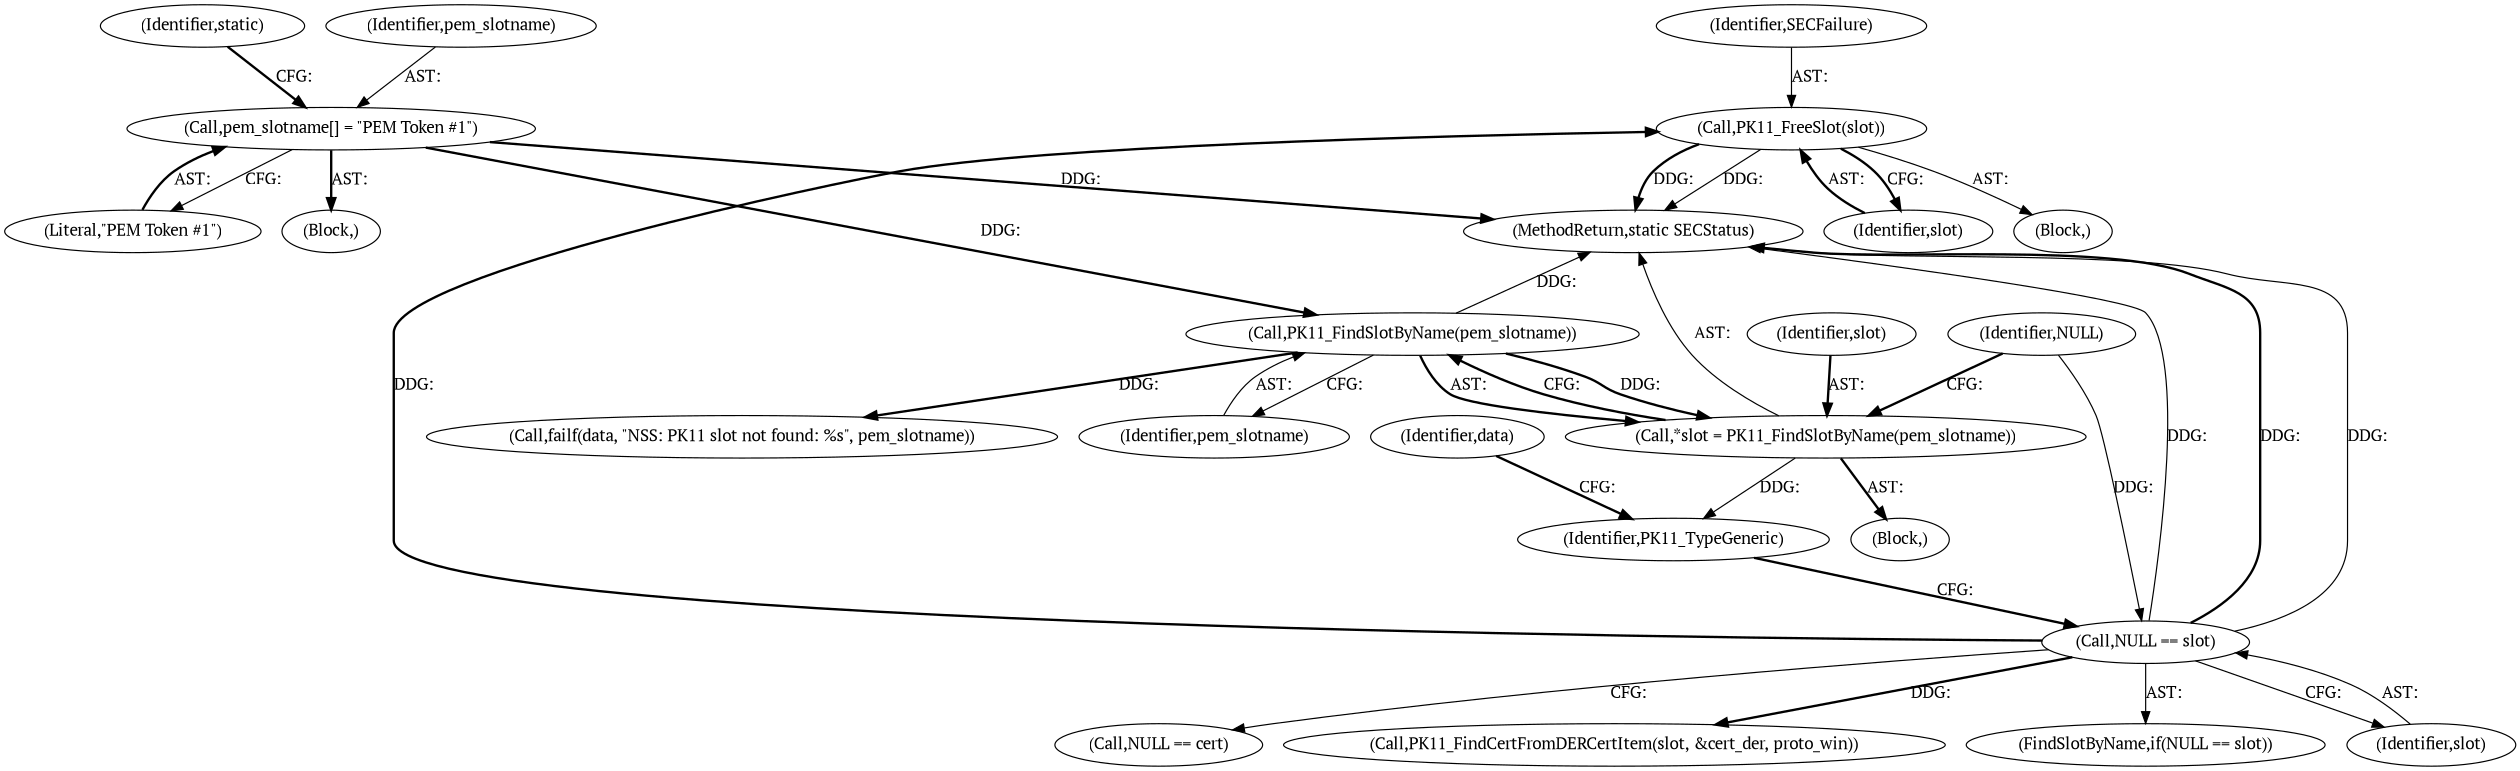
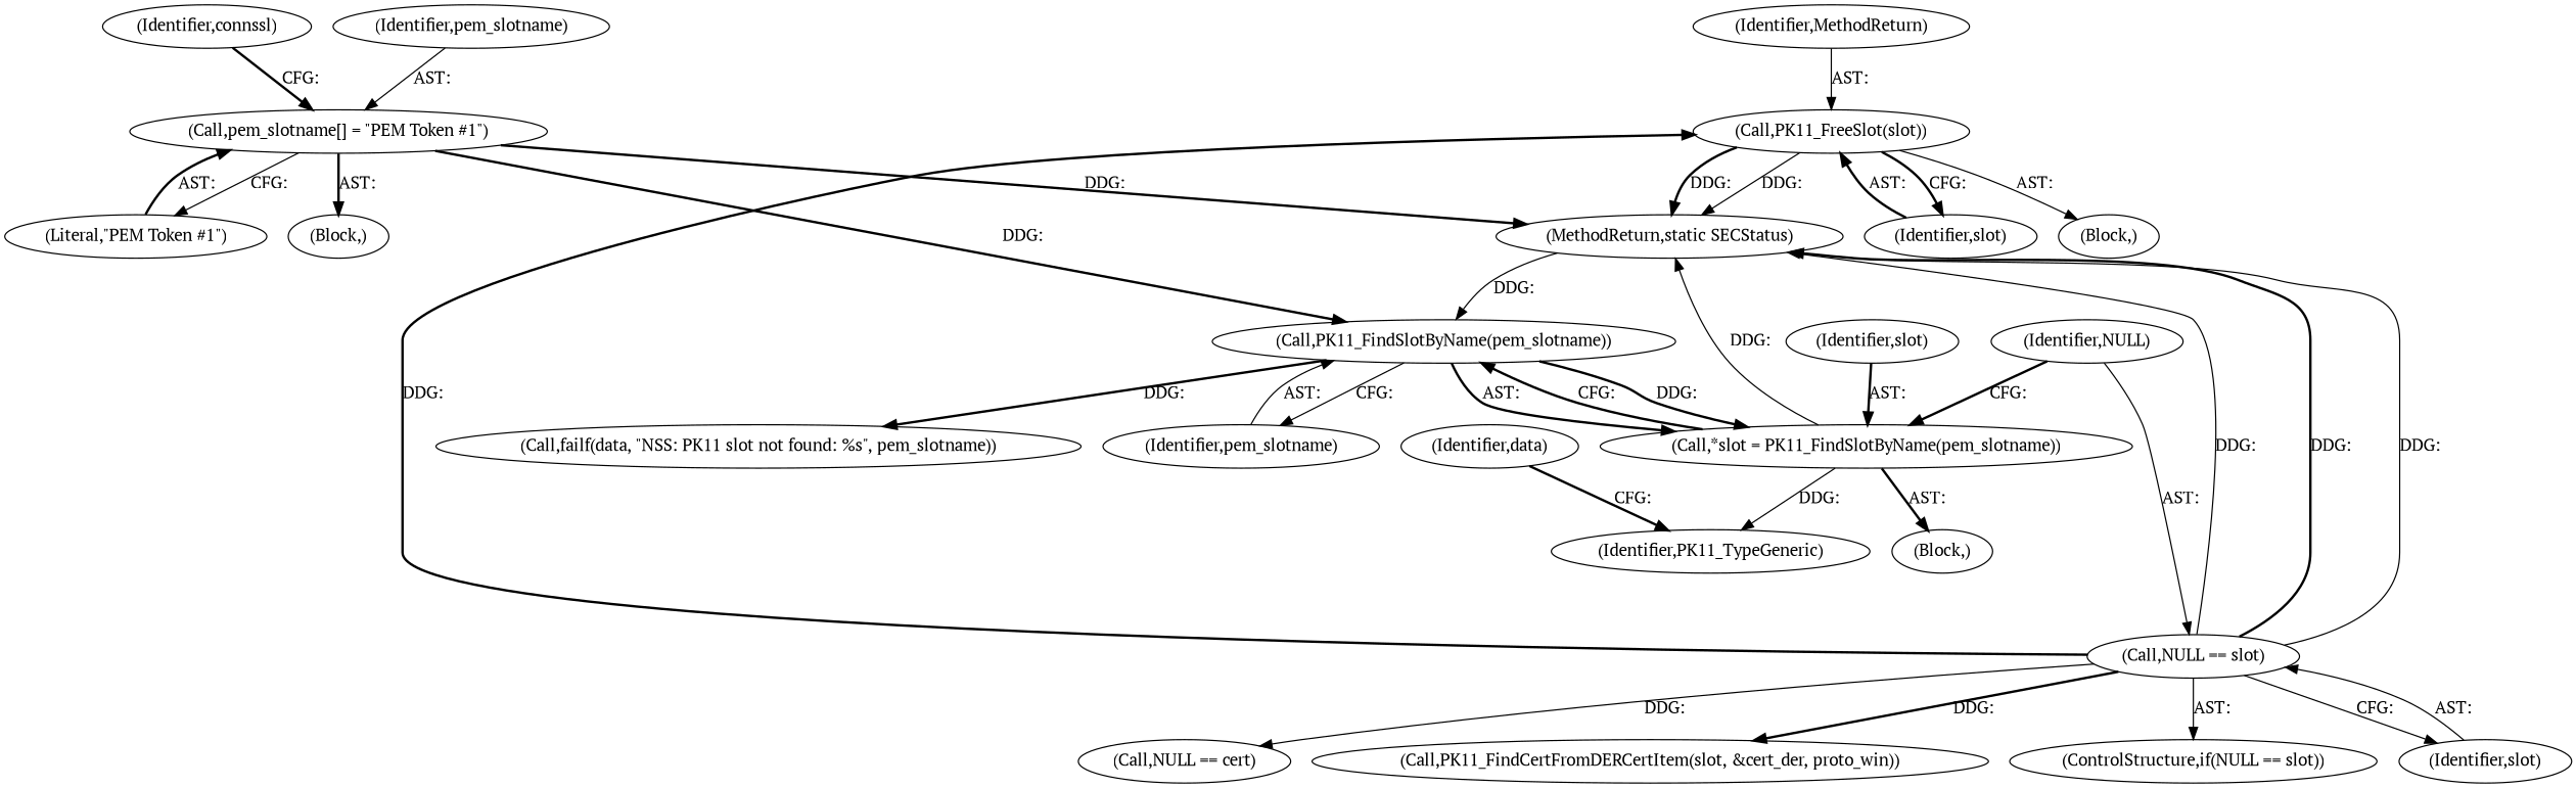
  digraph {
    fontname="PT Serif"
    node [fontname="PT Serif"]
    edge [fontname="PT Serif" style=bold]
    n1 [label="(Call,PK11_FreeSlot(slot))"]
    n2 [label="(Block,)"]
    n3 [label="(MethodReturn,static SECStatus)"]
    n4 [label="(Identifier,slot)"]
    n5 [label="(Call,NULL == slot)"]
    n6 [label="(Call,NULL == cert)"]
    n7 [label="(Call,PK11_FindCertFromDERCertItem(slot, &cert_der, proto_win))"]
-   n8 [label="(FindSlotByName,if(NULL == slot))"]
+   n8 [label="(ControlStructure,if(NULL == slot))"]
    n9 [label="(Identifier,slot)"]
    n10 [label="(Call,*slot = PK11_FindSlotByName(pem_slotname))"]
    n11 [label="(Call,PK11_FindSlotByName(pem_slotname))"]
    n12 [label="(Block,)"]
    n13 [label="(Identifier,PK11_TypeGeneric)"]
    n14 [label="(Call,failf(data, \"NSS: PK11 slot not found: %s\", pem_slotname))"]
    n15 [label="(Identifier,pem_slotname)"]
    n16 [label="(Call,pem_slotname[] = \"PEM Token #1\")"]
    n17 [label="(Block,)"]
    n18 [label="(Literal,\"PEM Token #1\")"]
-   n19 [label="(Identifier,static)"]
+   n19 [label="(Identifier,connssl)"]
    n20 [label="(Identifier,pem_slotname)"]
    n21 [label="(Identifier,data)"]
    n22 [label="(Identifier,slot)"]
    n23 [label="(Identifier,NULL)"]
-   n24 [label="(Identifier,SECFailure)"]
+   n24 [label="(Identifier,MethodReturn)"]
    n1 -> n2 [label="AST: " style=solid]
    n1 -> n3 [label="DDG: " style=solid]
    n1 -> n3 [label="DDG: "]
    n1 -> n4 [label="CFG: "]
    n4 -> n1 [label="AST: "]
    n5 -> n1 [label="DDG: "]
    n5 -> n3 [label="DDG: "]
    n5 -> n3 [label="DDG: " style=solid]
    n5 -> n3 [label="DDG: " style=solid]
-   n5 -> n6 [label="CFG: " style=solid]
+   n5 -> n6 [label="DDG: " style=solid]
    n5 -> n7 [label="DDG: "]
    n5 -> n8 [label="AST: " style=solid]
    n5 -> n9 [label="CFG: " style=solid]
    n9 -> n5 [label="AST: " style=solid]
-   n10 -> n3 [label="AST: " style=solid]
+   n10 -> n3 [label="DDG: " style=solid]
    n10 -> n11 [label="CFG: "]
    n10 -> n12 [label="AST: "]
    n10 -> n13 [label="DDG: " style=solid]
-   n11 -> n3 [label="DDG: " style=solid]
+   n3 -> n11 [label="DDG: " style=solid]
    n11 -> n10 [label="AST: "]
    n11 -> n10 [label="DDG: "]
    n11 -> n14 [label="DDG: "]
    n11 -> n15 [label="CFG: " style=solid]
-   n13 -> n5 [label="CFG: "]
    n15 -> n11 [label="AST: " style=solid]
    n16 -> n3 [label="DDG: "]
    n16 -> n11 [label="DDG: "]
    n16 -> n17 [label="AST: "]
    n16 -> n18 [label="CFG: " style=solid]
    n18 -> n16 [label="AST: "]
    n19 -> n16 [label="CFG: "]
    n20 -> n16 [label="AST: " style=solid]
    n21 -> n13 [label="CFG: "]
    n22 -> n10 [label="AST: "]
-   n23 -> n5 [label="DDG: " style=solid]
+   n23 -> n5 [label="AST: " style=solid]
    n23 -> n10 [label="CFG: "]
    n24 -> n1 [label="AST: " style=solid]
  }
